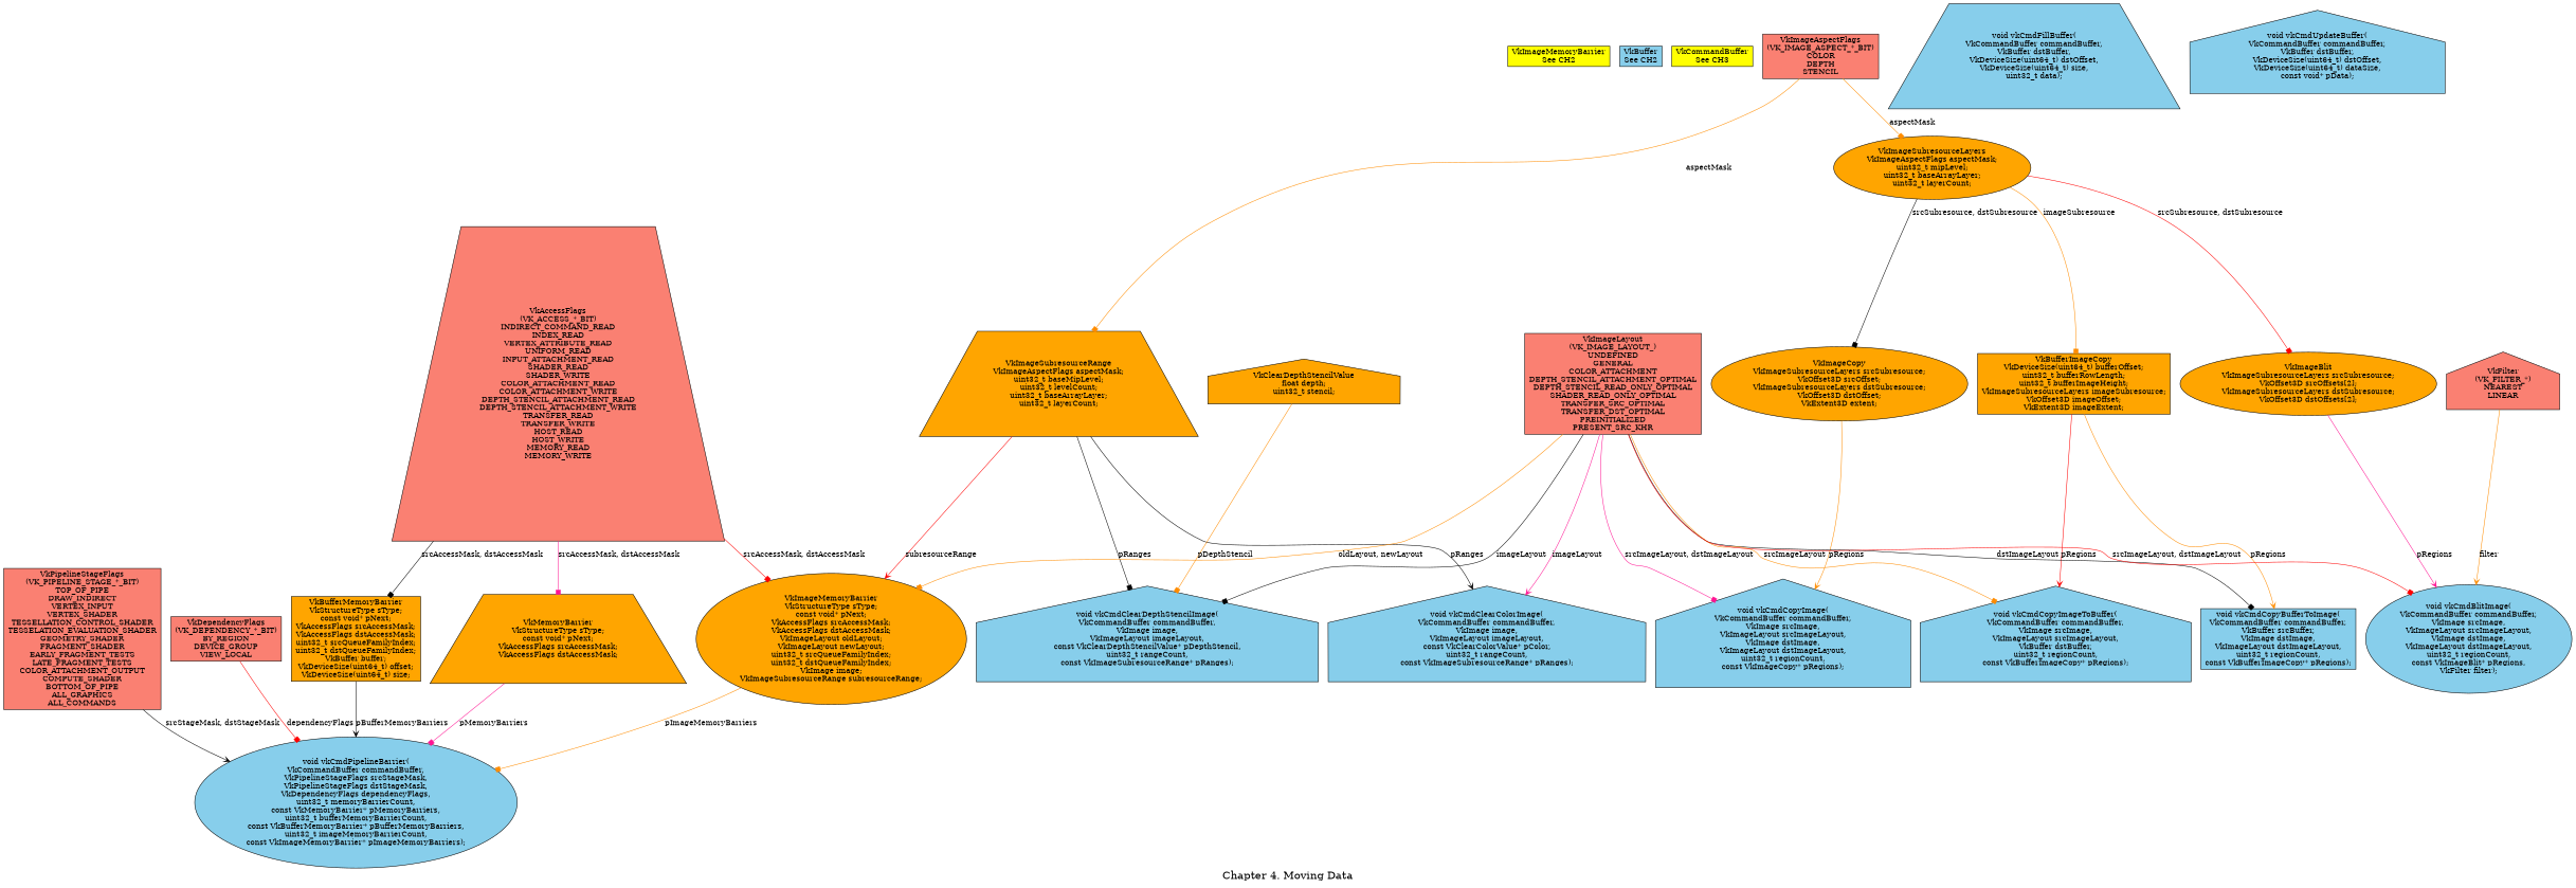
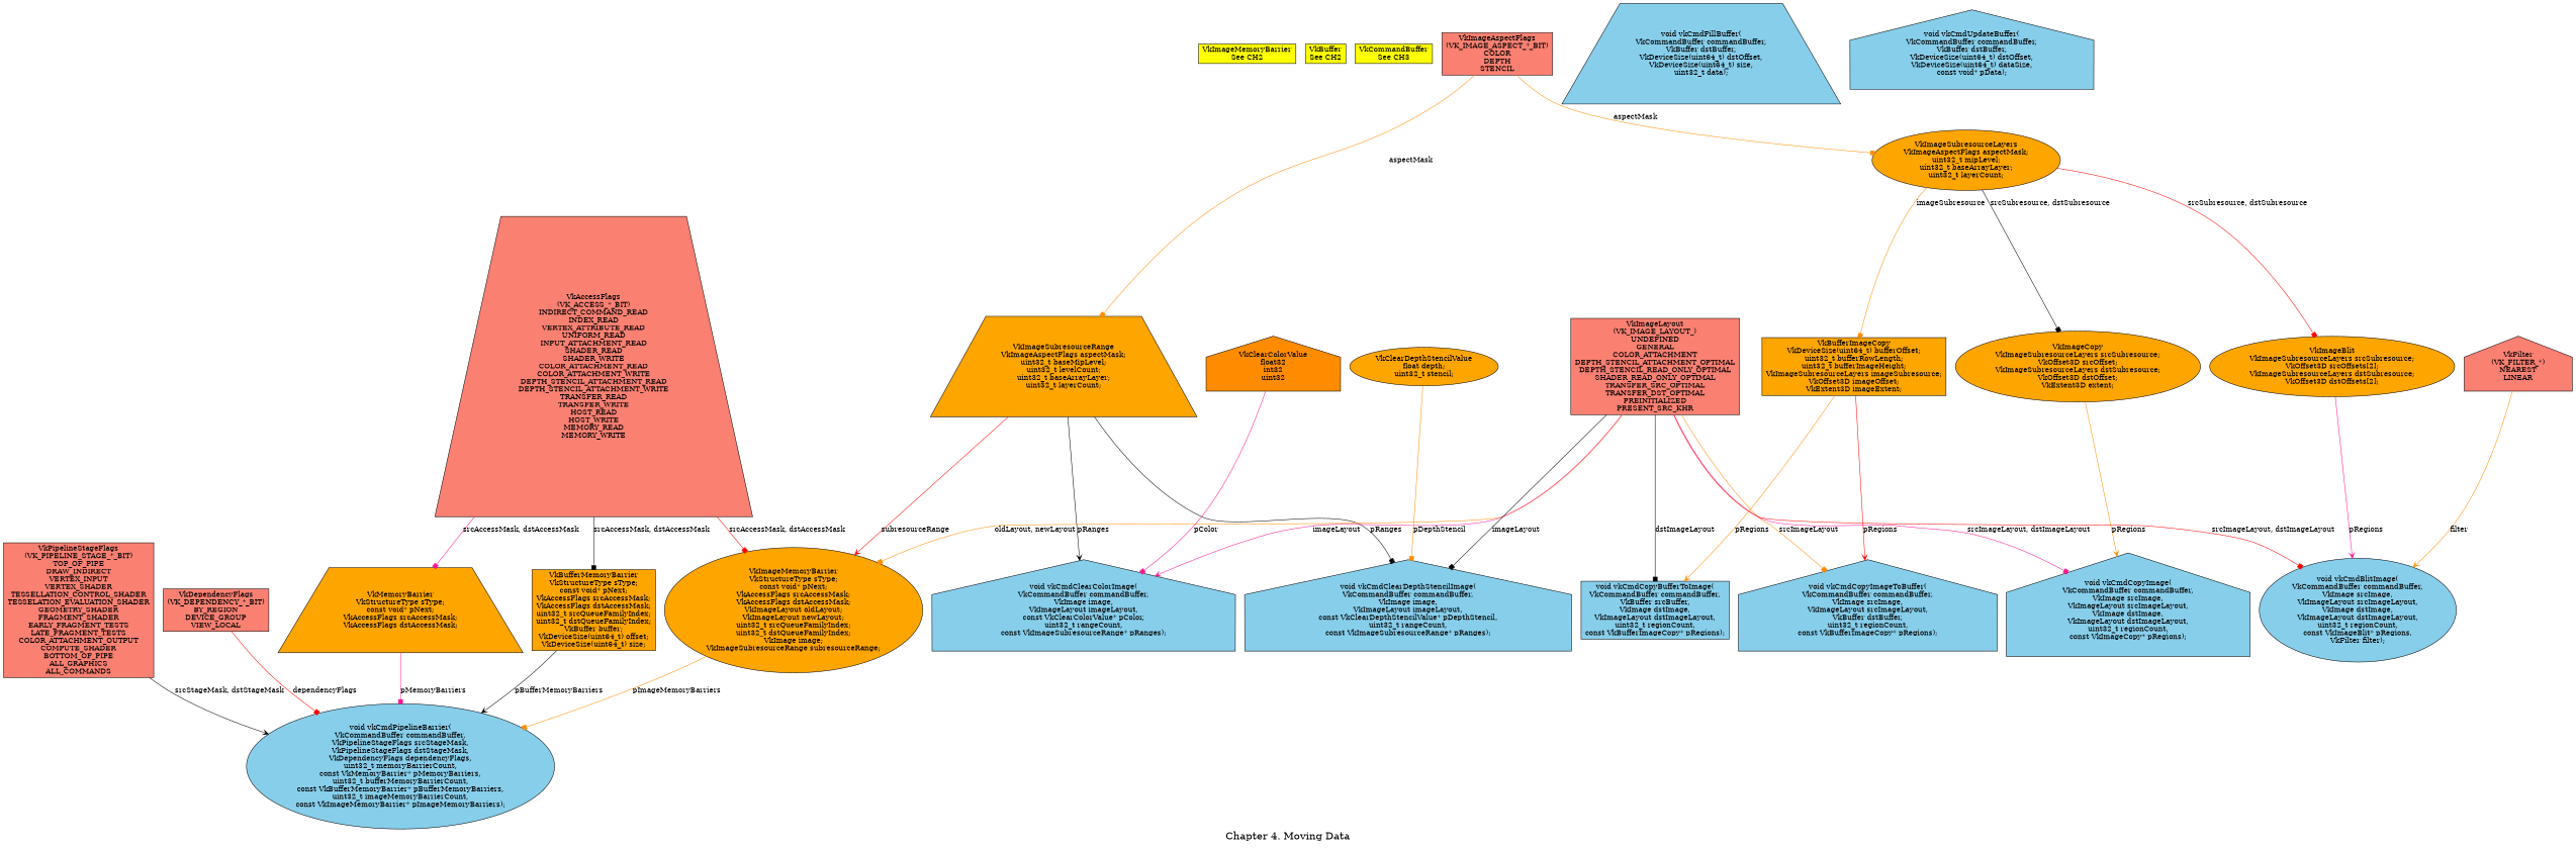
  digraph {
    fontname="DejaVu Serif"
    fontsize=20
    label="Chapter 4. Moving Data"
    node [fillcolor=skyblue fontname="DejaVu Serif" shape=box style=filled]
    edge [arrowhead=box color=darkorange fontname="DejaVu Serif"]
    n1 [fillcolor=yellow label="VkImageMemoryBarrier\nSee CH2"]
-   n2 [label="VkBuffer\nSee CH2"]
+   n2 [fillcolor=yellow label="VkBuffer\nSee CH2"]
    n3 [fillcolor=yellow label="VkCommandBuffer\nSee CH3"]
    n4 [fillcolor=salmon label="VkPipelineStageFlags\n(VK_PIPELINE_STAGE_*_BIT)\nTOP_OF_PIPE\nDRAW_INDIRECT\nVERTEX_INPUT\nVERTEX_SHADER\nTESSELLATION_CONTROL_SHADER\nTESSELATION_EVALUATION_SHADER\nGEOMETRY_SHADER\nFRAGMENT_SHADER\nEARLY_FRAGMENT_TESTS\nLATE_FRAGMENT_TESTS\nCOLOR_ATTACHMENT_OUTPUT\nCOMPUTE_SHADER\nBOTTOM_OF_PIPE\nALL_GRAPHICS\nALL_COMMANDS"]
    n5 [label="void vkCmdPipelineBarrier(\nVkCommandBuffer commandBuffer,\nVkPipelineStageFlags srcStageMask,\nVkPipelineStageFlags dstStageMask,\nVkDependencyFlags dependencyFlags,\nuint32_t memoryBarrierCount,\nconst VkMemoryBarrier* pMemoryBarriers,\nuint32_t bufferMemoryBarrierCount,\nconst VkBufferMemoryBarrier* pBufferMemoryBarriers,\nuint32_t imageMemoryBarrierCount,\nconst VkImageMemoryBarrier* pImageMemoryBarriers);" shape=ellipse]
    n6 [fillcolor=salmon label="VkDependencyFlags\n(VK_DEPENDENCY_*_BIT)\nBY_REGION\nDEVICE_GROUP\nVIEW_LOCAL"]
    n7 [fillcolor=salmon label="VkAccessFlags\n(VK_ACCESS_*_BIT)\nINDIRECT_COMMAND_READ\nINDEX_READ\nVERTEX_ATTRIBUTE_READ\nUNIFORM_READ\nINPUT_ATTACHMENT_READ\nSHADER_READ\nSHADER_WRITE\nCOLOR_ATTACHMENT_READ\nCOLOR_ATTACHMENT_WRITE\nDEPTH_STENCIL_ATTACHMENT_READ\nDEPTH_STENCIL_ATTACHMENT_WRITE\nTRANSFER_READ\nTRANSFER_WRITE\nHOST_READ\nHOST_WRITE\nMEMORY_READ\nMEMORY_WRITE" shape=trapezium]
    n8 [fillcolor=orange label="VkMemoryBarrier\nVkStructureType sType;\nconst void* pNext;\nVkAccessFlags srcAccessMask;\nVkAccessFlags dstAccessMask;" shape=trapezium]
    n9 [fillcolor=orange label="VkBufferMemoryBarrier\nVkStructureType sType;\nconst void* pNext;\nVkAccessFlags srcAccessMask;\nVkAccessFlags dstAccessMask;\nuint32_t srcQueueFamilyIndex;\nuint32_t dstQueueFamilyIndex;\nVkBuffer buffer;\nVkDeviceSize(uint64_t) offset;\nVkDeviceSize(uint64_t) size;"]
    n10 [fillcolor=orange label="VkImageMemoryBarrier\nVkStructureType sType;\nconst void* pNext;\nVkAccessFlags srcAccessMask;\nVkAccessFlags dstAccessMask;\nVkImageLayout oldLayout;\nVkImageLayout newLayout;\nuint32_t srcQueueFamilyIndex;\nuint32_t dstQueueFamilyIndex;\nVkImage image;\nVkImageSubresourceRange subresourceRange;" shape=ellipse]
    n11 [fillcolor=salmon label="VkImageAspectFlags\n(VK_IMAGE_ASPECT_*_BIT)\nCOLOR\nDEPTH\nSTENCIL"]
    n12 [fillcolor=orange label="VkImageSubresourceRange\nVkImageAspectFlags aspectMask;\nuint32_t baseMipLevel;\nuint32_t levelCount;\nuint32_t baseArrayLayer;\nuint32_t layerCount;" shape=trapezium]
    n13 [fillcolor=orange label="VkImageSubresourceLayers\nVkImageAspectFlags aspectMask;\nuint32_t mipLevel;\nuint32_t baseArrayLayer;\nuint32_t layerCount;" shape=ellipse]
    n14 [label="void vkCmdClearColorImage(\nVkCommandBuffer commandBuffer,\nVkImage image,\nVkImageLayout imageLayout,\nconst VkClearColorValue* pColor,\nuint32_t rangeCount,\nconst VkImageSubresourceRange* pRanges);" shape=house]
    n15 [label="void vkCmdClearDepthStencilImage(\nVkCommandBuffer commandBuffer,\nVkImage image,\nVkImageLayout imageLayout,\nconst VkClearDepthStencilValue* pDepthStencil,\nuint32_t rangeCount,\nconst VkImageSubresourceRange* pRanges);" shape=house]
    n16 [fillcolor=orange label="VkBufferImageCopy\nVkDeviceSize(uint64_t) bufferOffset;\nuint32_t bufferRowLength;\nuint32_t bufferImageHeight;\nVkImageSubresourceLayers imageSubresource;\nVkOffset3D imageOffset;\nVkExtent3D imageExtent;"]
    n17 [fillcolor=orange label="VkImageCopy\nVkImageSubresourceLayers srcSubresource;\nVkOffset3D srcOffset;\nVkImageSubresourceLayers dstSubresource;\nVkOffset3D dstOffset;\nVkExtent3D extent;" shape=ellipse]
    n18 [fillcolor=orange label="VkImageBlit\nVkImageSubresourceLayers srcSubresource;\nVkOffset3D srcOffsets[2];\nVkImageSubresourceLayers dstSubresource;\nVkOffset3D dstOffsets[2];" shape=ellipse]
    n19 [fillcolor=salmon label="VkImageLayout\n(VK_IMAGE_LAYOUT_)\nUNDEFINED\nGENERAL\nCOLOR_ATTACHMENT\nDEPTH_STENCIL_ATTACHMENT_OPTIMAL\nDEPTH_STENCIL_READ_ONLY_OPTIMAL\nSHADER_READ_ONLY_OPTIMAL\nTRANSFER_SRC_OPTIMAL\nTRANSFER_DST_OPTIMAL\nPREINITIALIZED\nPRESENT_SRC_KHR"]
    n20 [label="void vkCmdCopyBufferToImage(\nVkCommandBuffer commandBuffer,\nVkBuffer srcBuffer,\nVkImage dstImage,\nVkImageLayout dstImageLayout,\nuint32_t regionCount,\nconst VkBufferImageCopy* pRegions);"]
    n21 [label="void vkCmdCopyImageToBuffer(\nVkCommandBuffer commandBuffer,\nVkImage srcImage,\nVkImageLayout srcImageLayout,\nVkBuffer dstBuffer,\nuint32_t regionCount,\nconst VkBufferImageCopy* pRegions);" shape=house]
    n22 [label="void vkCmdCopyImage(\nVkCommandBuffer commandBuffer,\nVkImage srcImage,\nVkImageLayout srcImageLayout,\nVkImage dstImage,\nVkImageLayout dstImageLayout,\nuint32_t regionCount,\nconst VkImageCopy* pRegions);" shape=house]
    n23 [label="void vkCmdBlitImage(\nVkCommandBuffer commandBuffer,\nVkImage srcImage,\nVkImageLayout srcImageLayout,\nVkImage dstImage,\nVkImageLayout dstImageLayout,\nuint32_t regionCount,\nconst VkImageBlit* pRegions,\nVkFilter filter);" shape=ellipse]
    n24 [fillcolor=salmon label="VkFilter\n(VK_FILTER_*)\nNEAREST\nLINEAR" shape=house]
-   n26 [fillcolor=orange label="VkClearDepthStencilValue\nfloat depth;\nuint32_t stencil;" shape=house]
+   n25 [fillcolor=darkorange label="VkClearColorValue\nfloat32\nint32\nuint32" shape=house]
+   n26 [fillcolor=orange label="VkClearDepthStencilValue\nfloat depth;\nuint32_t stencil;" shape=ellipse]
    n27 [label="void vkCmdFillBuffer(\nVkCommandBuffer commandBuffer,\nVkBuffer dstBuffer,\nVkDeviceSize(uint64_t) dstOffset,\nVkDeviceSize(uint64_t) size,\nuint32_t data);" shape=trapezium]
    n28 [label="void vkCmdUpdateBuffer(\nVkCommandBuffer commandBuffer,\nVkBuffer dstBuffer,\nVkDeviceSize(uint64_t) dstOffset,\nVkDeviceSize(uint64_t) dataSize,\nconst void* pData);" shape=house]
    n4 -> n5 [arrowhead=vee color=black label="srcStageMask, dstStageMask"]
    n6 -> n5 [color=red label=dependencyFlags]
    n7 -> n8 [color=deeppink label="srcAccessMask, dstAccessMask"]
    n7 -> n9 [color=black label="srcAccessMask, dstAccessMask"]
    n7 -> n10 [color=red label="srcAccessMask, dstAccessMask"]
    n8 -> n5 [color=deeppink label=pMemoryBarriers]
    n9 -> n5 [arrowhead=vee color=black label=pBufferMemoryBarriers]
    n10 -> n5 [label=pImageMemoryBarriers]
    n11 -> n12 [label=aspectMask]
    n11 -> n13 [label=aspectMask]
    n12 -> n10 [arrowhead=vee color=red label=subresourceRange]
    n12 -> n14 [arrowhead=vee color=black label=pRanges]
    n12 -> n15 [color=black label=pRanges]
    n13 -> n16 [label=imageSubresource]
    n13 -> n17 [color=black label="srcSubresource, dstSubresource"]
    n13 -> n18 [color=red label="srcSubresource, dstSubresource"]
    n16 -> n20 [arrowhead=vee label=pRegions]
    n16 -> n21 [arrowhead=vee color=red label=pRegions]
    n17 -> n22 [arrowhead=vee label=pRegions]
    n18 -> n23 [arrowhead=vee color=deeppink label=pRegions]
    n19 -> n10 [label="oldLayout, newLayout"]
    n19 -> n14 [arrowhead=vee color=deeppink label=imageLayout]
    n19 -> n15 [color=black label=imageLayout]
    n19 -> n20 [color=black label=dstImageLayout]
    n19 -> n21 [label=srcImageLayout]
    n19 -> n22 [color=deeppink label="srcImageLayout, dstImageLayout"]
    n19 -> n23 [color=red label="srcImageLayout, dstImageLayout"]
    n24 -> n23 [arrowhead=vee label=filter]
+   n25 -> n14 [color=deeppink label=pColor]
    n26 -> n15 [label=pDepthStencil]
  }
